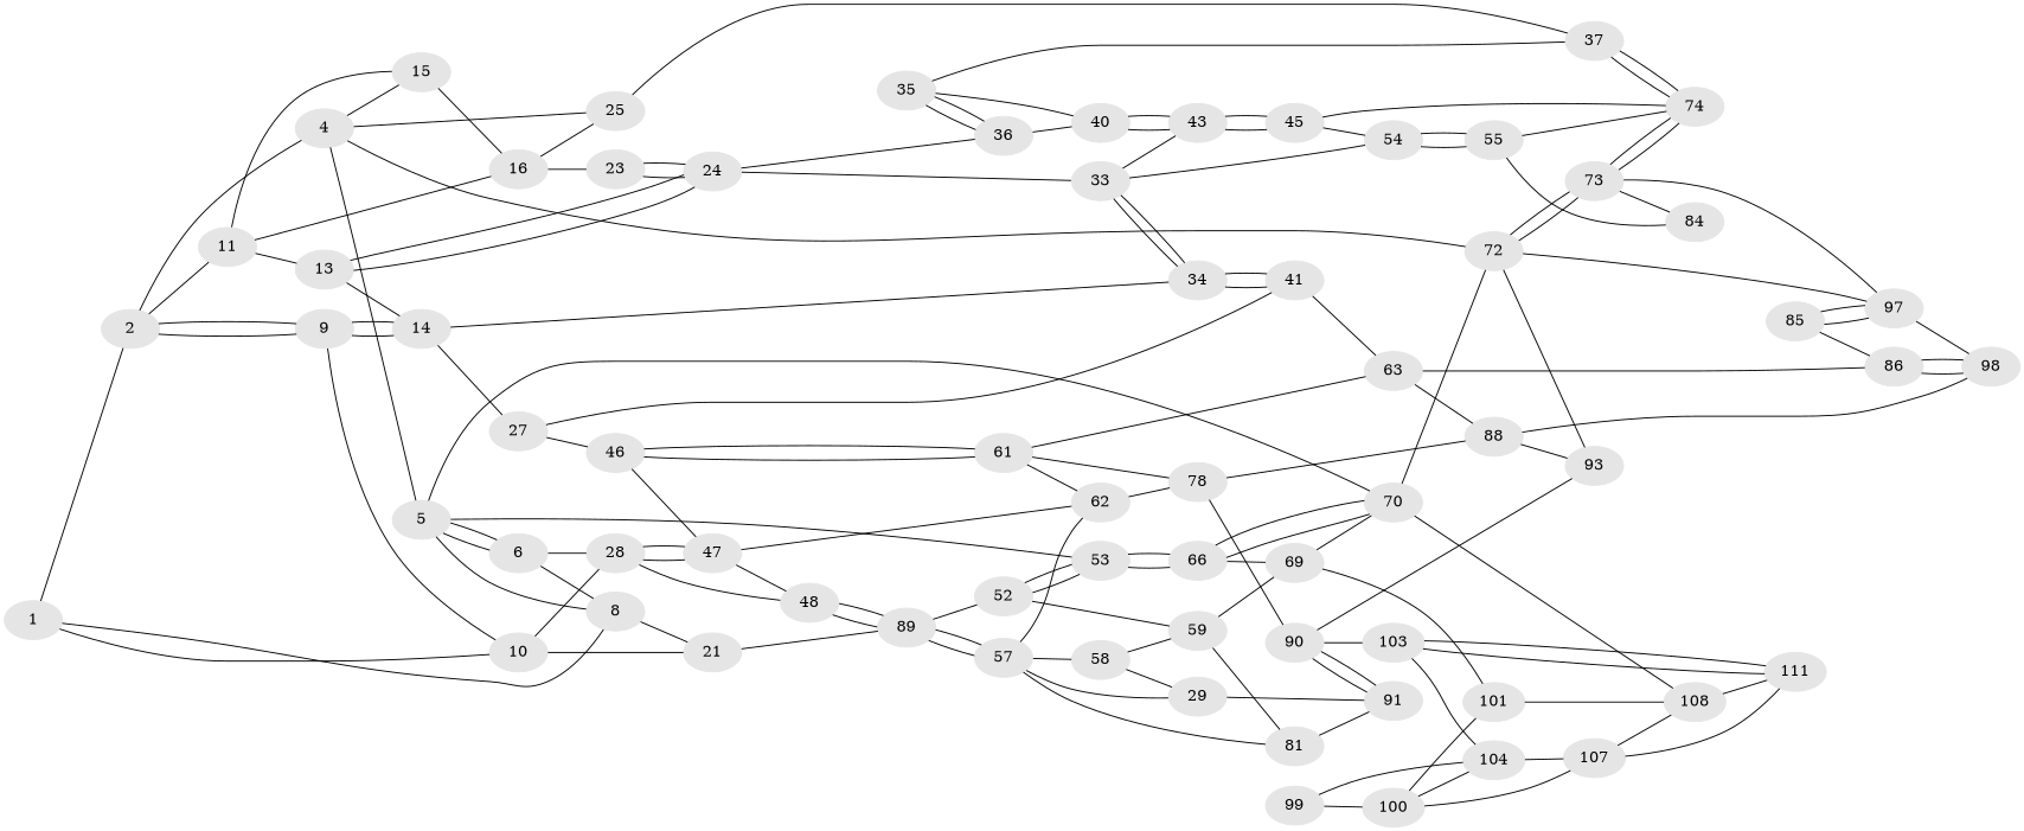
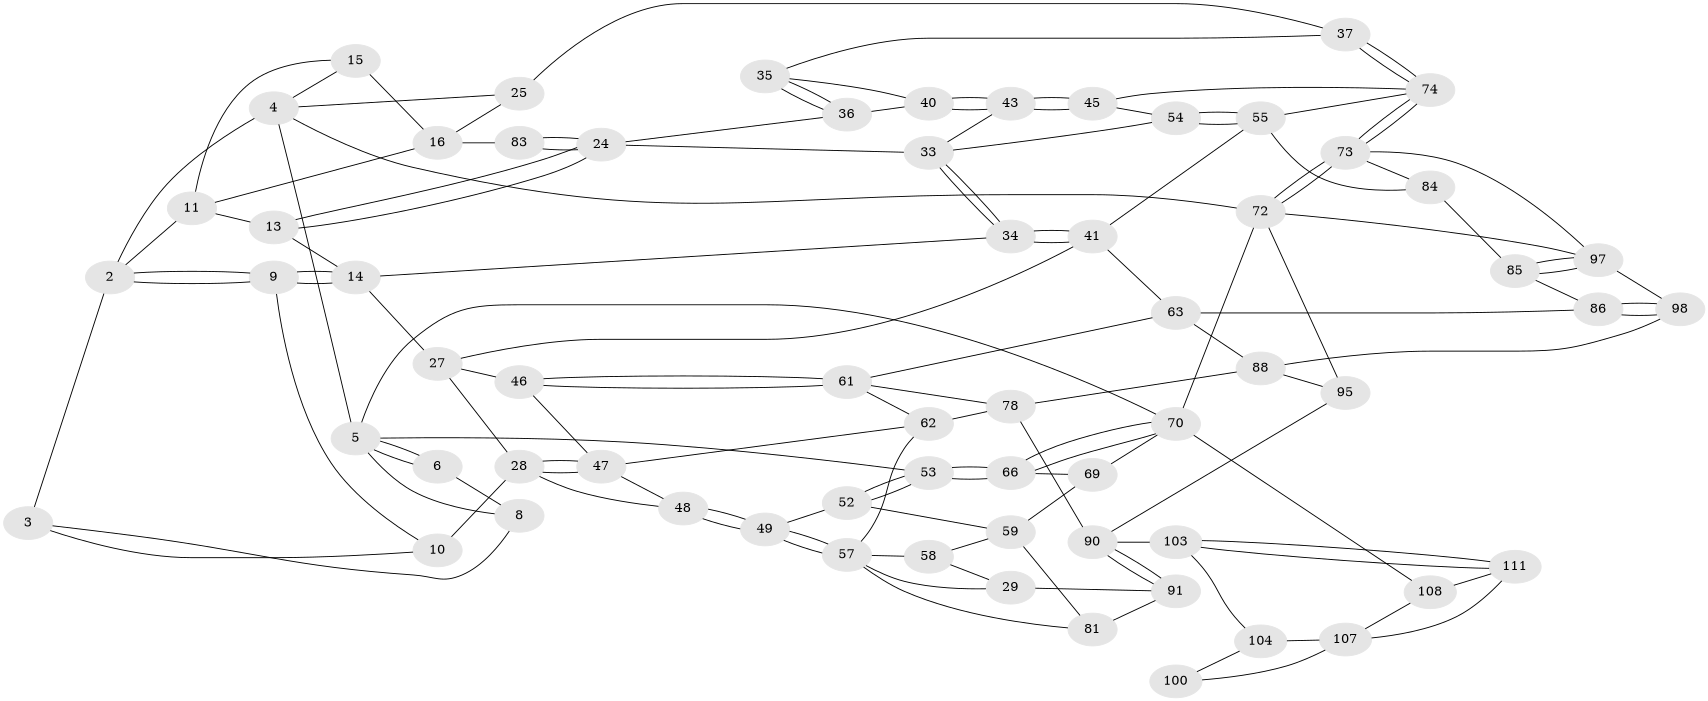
  graph {
    rankdir=LR
    node [color=gray90 style=filled]
-   1 [super="+7"]
+   1 [super="+7" label=3]
    2 [super="+3"]
    8 [super="+19"]
    10 [super="+20"]
    4 [super="+16"]
    9
    11 [super="+12"]
-   21
    28 [super="+29"]
    5 [super="+18"]
    15
    25 [super="+30"]
    72 [super="+114"]
    14 [super="+26"]
    13
    n16 [label=16 super="+22"]
    6
    53
    70 [super="+71"]
    37 [super="+38"]
    73 [super="+93"]
-   95 [super="+113" label=93]
+   95 [super="+113"]
    97 [super="+102"]
    66 [super="+67"]
    108 [super="+110"]
-   49 [super="+50" label=89]
+   49 [super="+50"]
    27 [super="+42"]
    34
    47 [super="+51"]
    48
    24 [super="+32"]
-   23
+   23 [label=83]
    33 [super="+44"]
    36
    41 [super="+56"]
    46
    52 [super="+60"]
    57 [super="+76"]
    43
    54
    40
    74 [super="+82"]
    55 [super="+83"]
    63 [super="+87"]
    61 [super="+64"]
    62 [super="+75"]
    35 [super="+39"]
    45 [super="+65"]
    84
    86
    88 [super="+94"]
    78 [super="+89"]
    59 [super="+68"]
    58 [super="+80"]
    n55 [label=29]
    81
    69 [super="+77"]
    85
    91 [super="+92"]
-   101
    90 [super="+96"]
    98
    111 [super="+112"]
    103
    104 [super="+105"]
    100 [super="+106"]
-   99
    107 [super="+109"]
    1 -- 2
    1 -- 8
    1 -- 10
    2 -- 4
    2 -- 9
    2 -- 9
    2 -- 11
-   8 -- 21
-   10 -- 21
    10 -- 28
    4 -- 5
    4 -- 15
    4 -- 25
    4 -- 72
    9 -- 10
    9 -- 14
    9 -- 14
    11 -- 15
    11 -- 13
    11 -- n16
-   21 -- 49
    28 -- 47
    28 -- 47
    28 -- 48
    5 -- 8
    5 -- 6
    5 -- 6
    5 -- 53
    5 -- 70
    15 -- n16
    25 -- 37
    72 -- 73
    72 -- 73
    72 -- 95
    72 -- 97
    14 -- 27
    14 -- 34
    13 -- 14
    13 -- 24
    13 -- 24
    n16 -- 25
    n16 -- 23
    6 -- 8
    53 -- 66
    53 -- 66
    70 -- 72
    70 -- 108
    37 -- 74
    37 -- 74
    73 -- 97
    73 -- 74
    73 -- 74
    73 -- 84
    97 -- 98
    66 -- 70
    66 -- 70
    66 -- 69
    108 -- 111
    49 -- 52
    49 -- 57
    49 -- 57
-   6 -- 28
+   27 -- 28
    27 -- 41
    27 -- 46
    34 -- 41
    34 -- 41
    47 -- 48
    47 -- 62
    48 -- 49
    48 -- 49
    24 -- 33
    24 -- 36
    23 -- 24
    23 -- 24
    33 -- 34
    33 -- 34
    33 -- 43
    33 -- 54
    36 -- 40
+   41 -- 55
    41 -- 63
    46 -- 47
    46 -- 61
    46 -- 61
    52 -- 53
    52 -- 53
    52 -- 59
    57 -- 62
    57 -- 58
    57 -- n55
    57 -- 81
    43 -- 45
    43 -- 45
    54 -- 55
    54 -- 55
    40 -- 43
    40 -- 43
    55 -- 74
    55 -- 84
    63 -- 86
    63 -- 88
    61 -- 63
    61 -- 62
    61 -- 78
    62 -- 78
    35 -- 37
    35 -- 36
    35 -- 36
    35 -- 40
    45 -- 54
    45 -- 74
+   84 -- 85
    86 -- 98
    86 -- 98
    88 -- 95
    88 -- 98
    78 -- 88
    78 -- 90
    59 -- 81
    59 -- 69
    58 -- 59
    58 -- n55
    n55 -- 91
    81 -- 91
    69 -- 70
-   69 -- 101
    85 -- 97
    85 -- 97
    85 -- 86
-   101 -- 108
    90 -- 95
    90 -- 91
    90 -- 91
    90 -- 103
    103 -- 111
    103 -- 111
    103 -- 104
    104 -- 107
-   100 -- 101
    100 -- 104
    100 -- 107
-   99 -- 104
-   99 -- 100
    107 -- 108
    107 -- 111
  }
